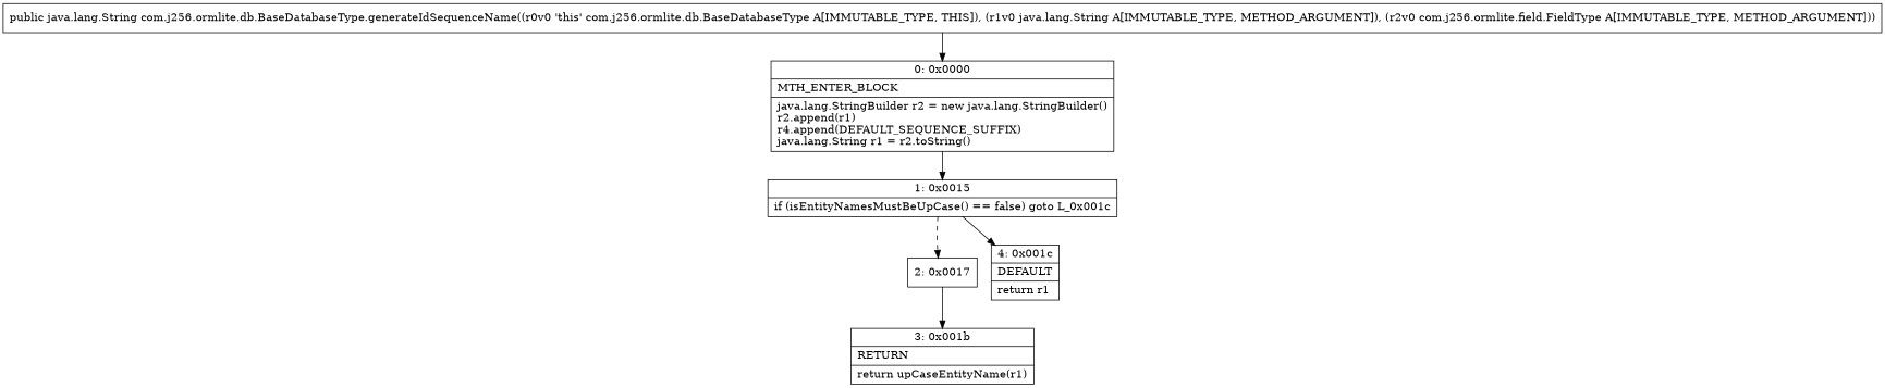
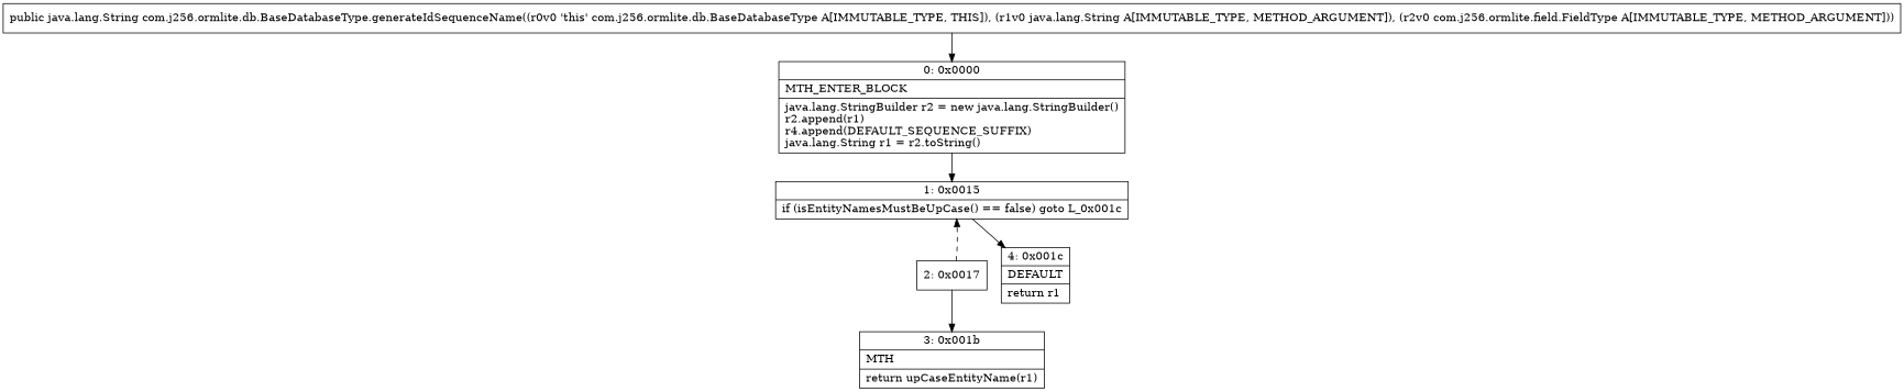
  digraph {
    node [shape=record]
    n1 [label="{0\:\ 0x0000|MTH_ENTER_BLOCK\l|java.lang.StringBuilder r2 = new java.lang.StringBuilder()\lr2.append(r1)\lr4.append(DEFAULT_SEQUENCE_SUFFIX)\ljava.lang.String r1 = r2.toString()\l}"]
    n2 [label="{1\:\ 0x0015|if (isEntityNamesMustBeUpCase() == false) goto L_0x001c\l}"]
    n3 [label="{2\:\ 0x0017}"]
    n4 [label="{4\:\ 0x001c|DEFAULT\l|return r1\l}"]
-   n5 [label="{3\:\ 0x001b|RETURN\l|return upCaseEntityName(r1)\l}"]
+   n5 [label="{3\:\ 0x001b|MTH\l|return upCaseEntityName(r1)\l}"]
    n6 [label="{public java.lang.String com.j256.ormlite.db.BaseDatabaseType.generateIdSequenceName((r0v0 'this' com.j256.ormlite.db.BaseDatabaseType A[IMMUTABLE_TYPE, THIS]), (r1v0 java.lang.String A[IMMUTABLE_TYPE, METHOD_ARGUMENT]), (r2v0 com.j256.ormlite.field.FieldType A[IMMUTABLE_TYPE, METHOD_ARGUMENT])) }"]
    n1 -> n2
-   n2 -> n3 [style=dashed]
+   n3 -> n2 [style=dashed]
    n2 -> n4
    n3 -> n5
    n6 -> n1
  }
